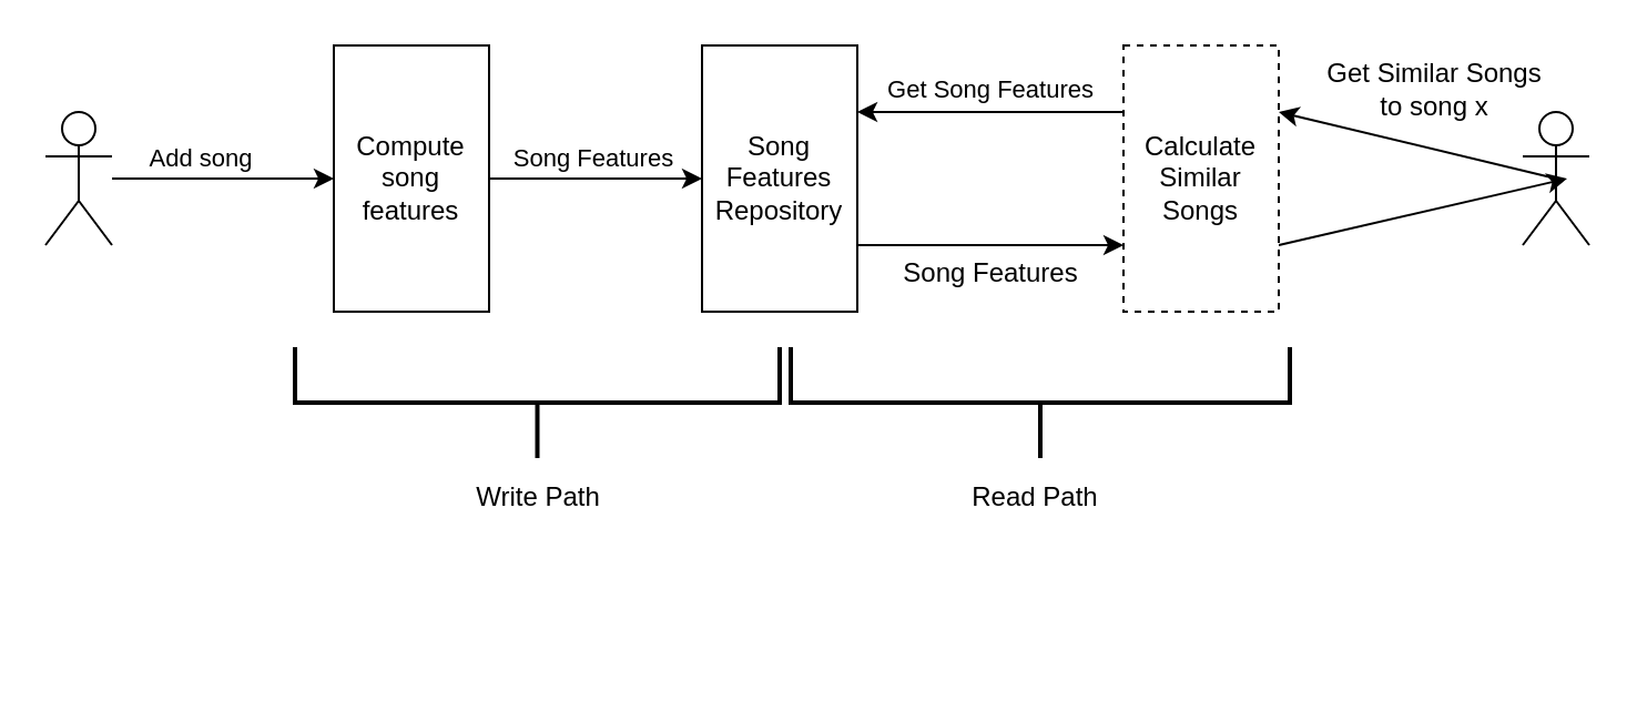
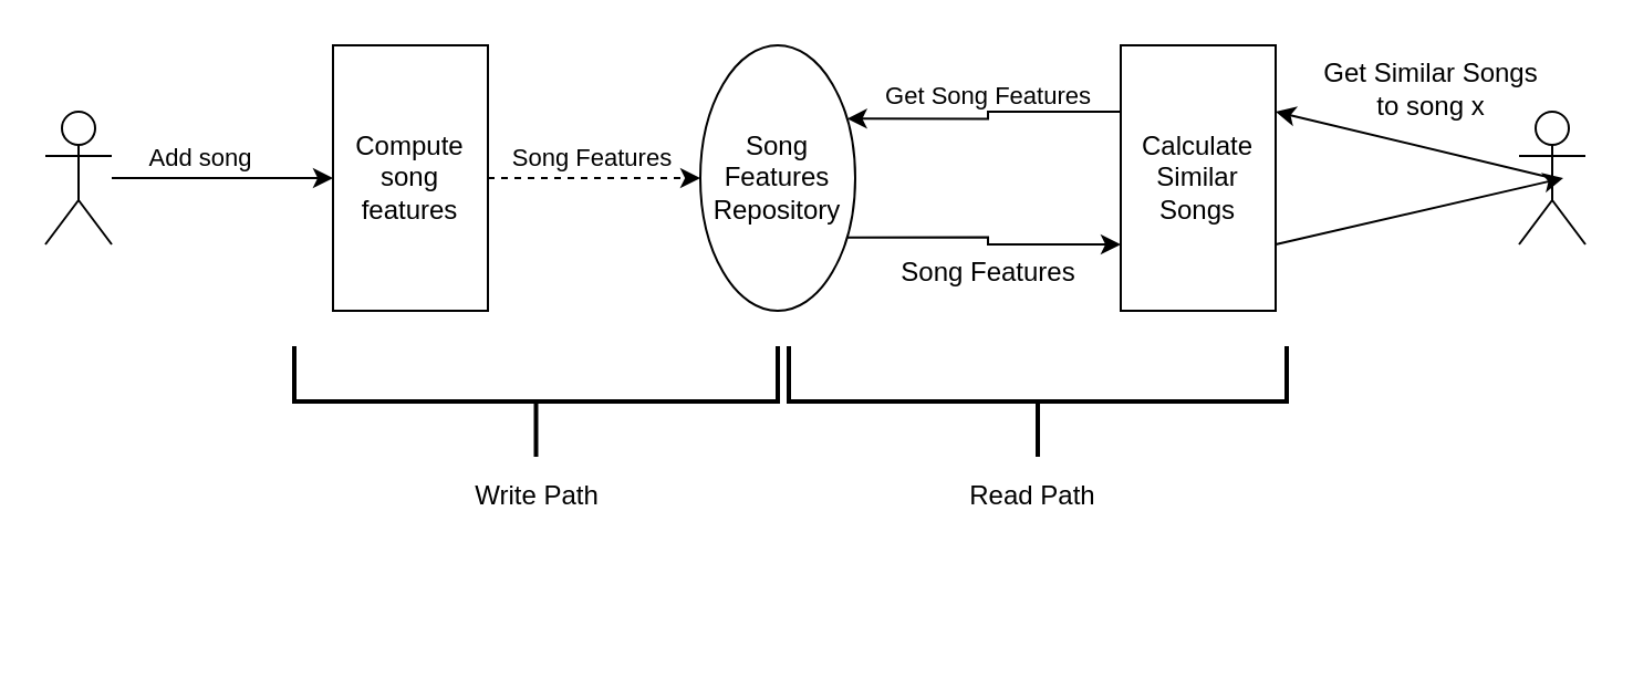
  <mxCell id="0" />
  <mxCell id="1" parent="0" />
  <mxCell id="2" style="edgeStyle=orthogonalEdgeStyle;rounded=0;orthogonalLoop=1;jettySize=auto;html=1;entryX=0;entryY=0.5;entryDx=0;entryDy=0;" parent="1" source="4" edge="1"><mxGeometry relative="1" as="geometry"><mxPoint x="150" y="80" as="targetPoint" /></mxGeometry></mxCell>
  <mxCell id="3" value="Add song" style="edgeLabel;html=1;align=center;verticalAlign=middle;resizable=0;points=[];" parent="2" vertex="1" connectable="0"><mxGeometry x="-0.22" y="1" relative="1" as="geometry"><mxPoint y="-9" as="offset" /></mxGeometry></mxCell>
  <mxCell id="4" value="" style="shape=umlActor;verticalLabelPosition=bottom;verticalAlign=top;html=1;outlineConnect=0;" parent="1" vertex="1"><mxGeometry x="20" y="50" width="30" height="60" as="geometry" /></mxCell>
  <mxCell id="5" style="rounded=0;orthogonalLoop=1;jettySize=auto;html=1;exitX=0.5;exitY=0.5;exitDx=0;exitDy=0;exitPerimeter=0;entryX=1;entryY=0.25;entryDx=0;entryDy=0;" edge="1" parent="1" source="6" target="14"><mxGeometry relative="1" as="geometry" /></mxCell>
  <mxCell id="6" value="" style="shape=umlActor;verticalLabelPosition=bottom;verticalAlign=top;html=1;outlineConnect=0;" parent="1" vertex="1"><mxGeometry x="686" y="50" width="30" height="60" as="geometry" /></mxCell>
- <mxCell id="7" style="edgeStyle=orthogonalEdgeStyle;rounded=0;orthogonalLoop=1;jettySize=auto;html=1;entryX=0;entryY=0.5;entryDx=0;entryDy=0;" edge="1" parent="1" source="9" target="11"><mxGeometry relative="1" as="geometry" /></mxCell>
+ <mxCell id="7" style="edgeStyle=orthogonalEdgeStyle;rounded=0;orthogonalLoop=1;jettySize=auto;html=1;entryX=0;entryY=0.5;entryDx=0;entryDy=0;dashed=1;" edge="1" parent="1" source="9" target="11"><mxGeometry relative="1" as="geometry" /></mxCell>
  <mxCell id="8" value="Song Features" style="edgeLabel;html=1;align=center;verticalAlign=middle;resizable=0;points=[];" vertex="1" connectable="0" parent="7"><mxGeometry x="-0.182" y="1" relative="1" as="geometry"><mxPoint x="7" y="-9" as="offset" /></mxGeometry></mxCell>
  <mxCell id="9" value="Compute song features" style="rounded=0;whiteSpace=wrap;html=1;" parent="1" vertex="1"><mxGeometry x="150" y="20" width="70" height="120" as="geometry" /></mxCell>
  <mxCell id="10" style="edgeStyle=orthogonalEdgeStyle;rounded=0;orthogonalLoop=1;jettySize=auto;html=1;exitX=1;exitY=0.75;exitDx=0;exitDy=0;entryX=0;entryY=0.75;entryDx=0;entryDy=0;" edge="1" parent="1" source="11" target="14"><mxGeometry relative="1" as="geometry" /></mxCell>
- <mxCell id="11" value="Song Features Repository" style="rounded=0;whiteSpace=wrap;html=1;" vertex="1" parent="1"><mxGeometry x="316" y="20" width="70" height="120" as="geometry" /></mxCell>
+ <mxCell id="11" value="Song Features Repository" style="ellipse;whiteSpace=wrap;html=1;" vertex="1" parent="1"><mxGeometry x="316" y="20" width="70" height="120" as="geometry" /></mxCell>
  <mxCell id="12" value="Get Song Features" style="edgeStyle=orthogonalEdgeStyle;rounded=0;orthogonalLoop=1;jettySize=auto;html=1;exitX=0;exitY=0.25;exitDx=0;exitDy=0;entryX=1;entryY=0.25;entryDx=0;entryDy=0;" edge="1" parent="1" source="14" target="11"><mxGeometry y="-10" relative="1" as="geometry"><mxPoint as="offset" /></mxGeometry></mxCell>
  <mxCell id="13" style="rounded=0;orthogonalLoop=1;jettySize=auto;html=1;exitX=1;exitY=0.75;exitDx=0;exitDy=0;" edge="1" parent="1" source="14"><mxGeometry relative="1" as="geometry"><mxPoint x="706" y="80" as="targetPoint" /></mxGeometry></mxCell>
- <mxCell id="14" value="Calculate Similar Songs" style="rounded=0;whiteSpace=wrap;html=1;dashed=1;" vertex="1" parent="1"><mxGeometry x="506" y="20" width="70" height="120" as="geometry" /></mxCell>
+ <mxCell id="14" value="Calculate Similar Songs" style="rounded=0;whiteSpace=wrap;html=1;" vertex="1" parent="1"><mxGeometry x="506" y="20" width="70" height="120" as="geometry" /></mxCell>
  <mxCell id="15" value="Song Features" style="text;html=1;align=center;verticalAlign=middle;resizable=0;points=[];autosize=1;strokeColor=none;fillColor=none;" vertex="1" parent="1"><mxGeometry x="396" y="108" width="100" height="30" as="geometry" /></mxCell>
  <mxCell id="16" value="&lt;div&gt;Get Similar Songs&lt;/div&gt;&lt;div&gt;to song x&lt;/div&gt;" style="text;html=1;align=center;verticalAlign=middle;resizable=0;points=[];autosize=1;strokeColor=none;fillColor=none;" vertex="1" parent="1"><mxGeometry x="586" y="20" width="120" height="40" as="geometry" /></mxCell>
  <mxCell id="17" value="" style="strokeWidth=2;html=1;shape=mxgraph.flowchart.annotation_2;align=left;labelPosition=right;pointerEvents=1;rotation=-90;" vertex="1" parent="1"><mxGeometry x="216.75" y="71.75" width="50" height="218.5" as="geometry" /></mxCell>
  <mxCell id="18" value="Write Path" style="text;html=1;align=center;verticalAlign=middle;resizable=0;points=[];autosize=1;strokeColor=none;fillColor=none;" vertex="1" parent="1"><mxGeometry x="201.75" y="209" width="80" height="30" as="geometry" /></mxCell>
  <mxCell id="19" value="" style="strokeWidth=2;html=1;shape=mxgraph.flowchart.annotation_2;align=left;labelPosition=right;pointerEvents=1;rotation=-90;" vertex="1" parent="1"><mxGeometry x="443.5" y="68.5" width="50" height="225" as="geometry" /></mxCell>
  <mxCell id="20" value="Read Path" style="text;html=1;align=center;verticalAlign=middle;resizable=0;points=[];autosize=1;strokeColor=none;fillColor=none;" vertex="1" parent="1"><mxGeometry x="426" y="209" width="80" height="30" as="geometry" /></mxCell>
